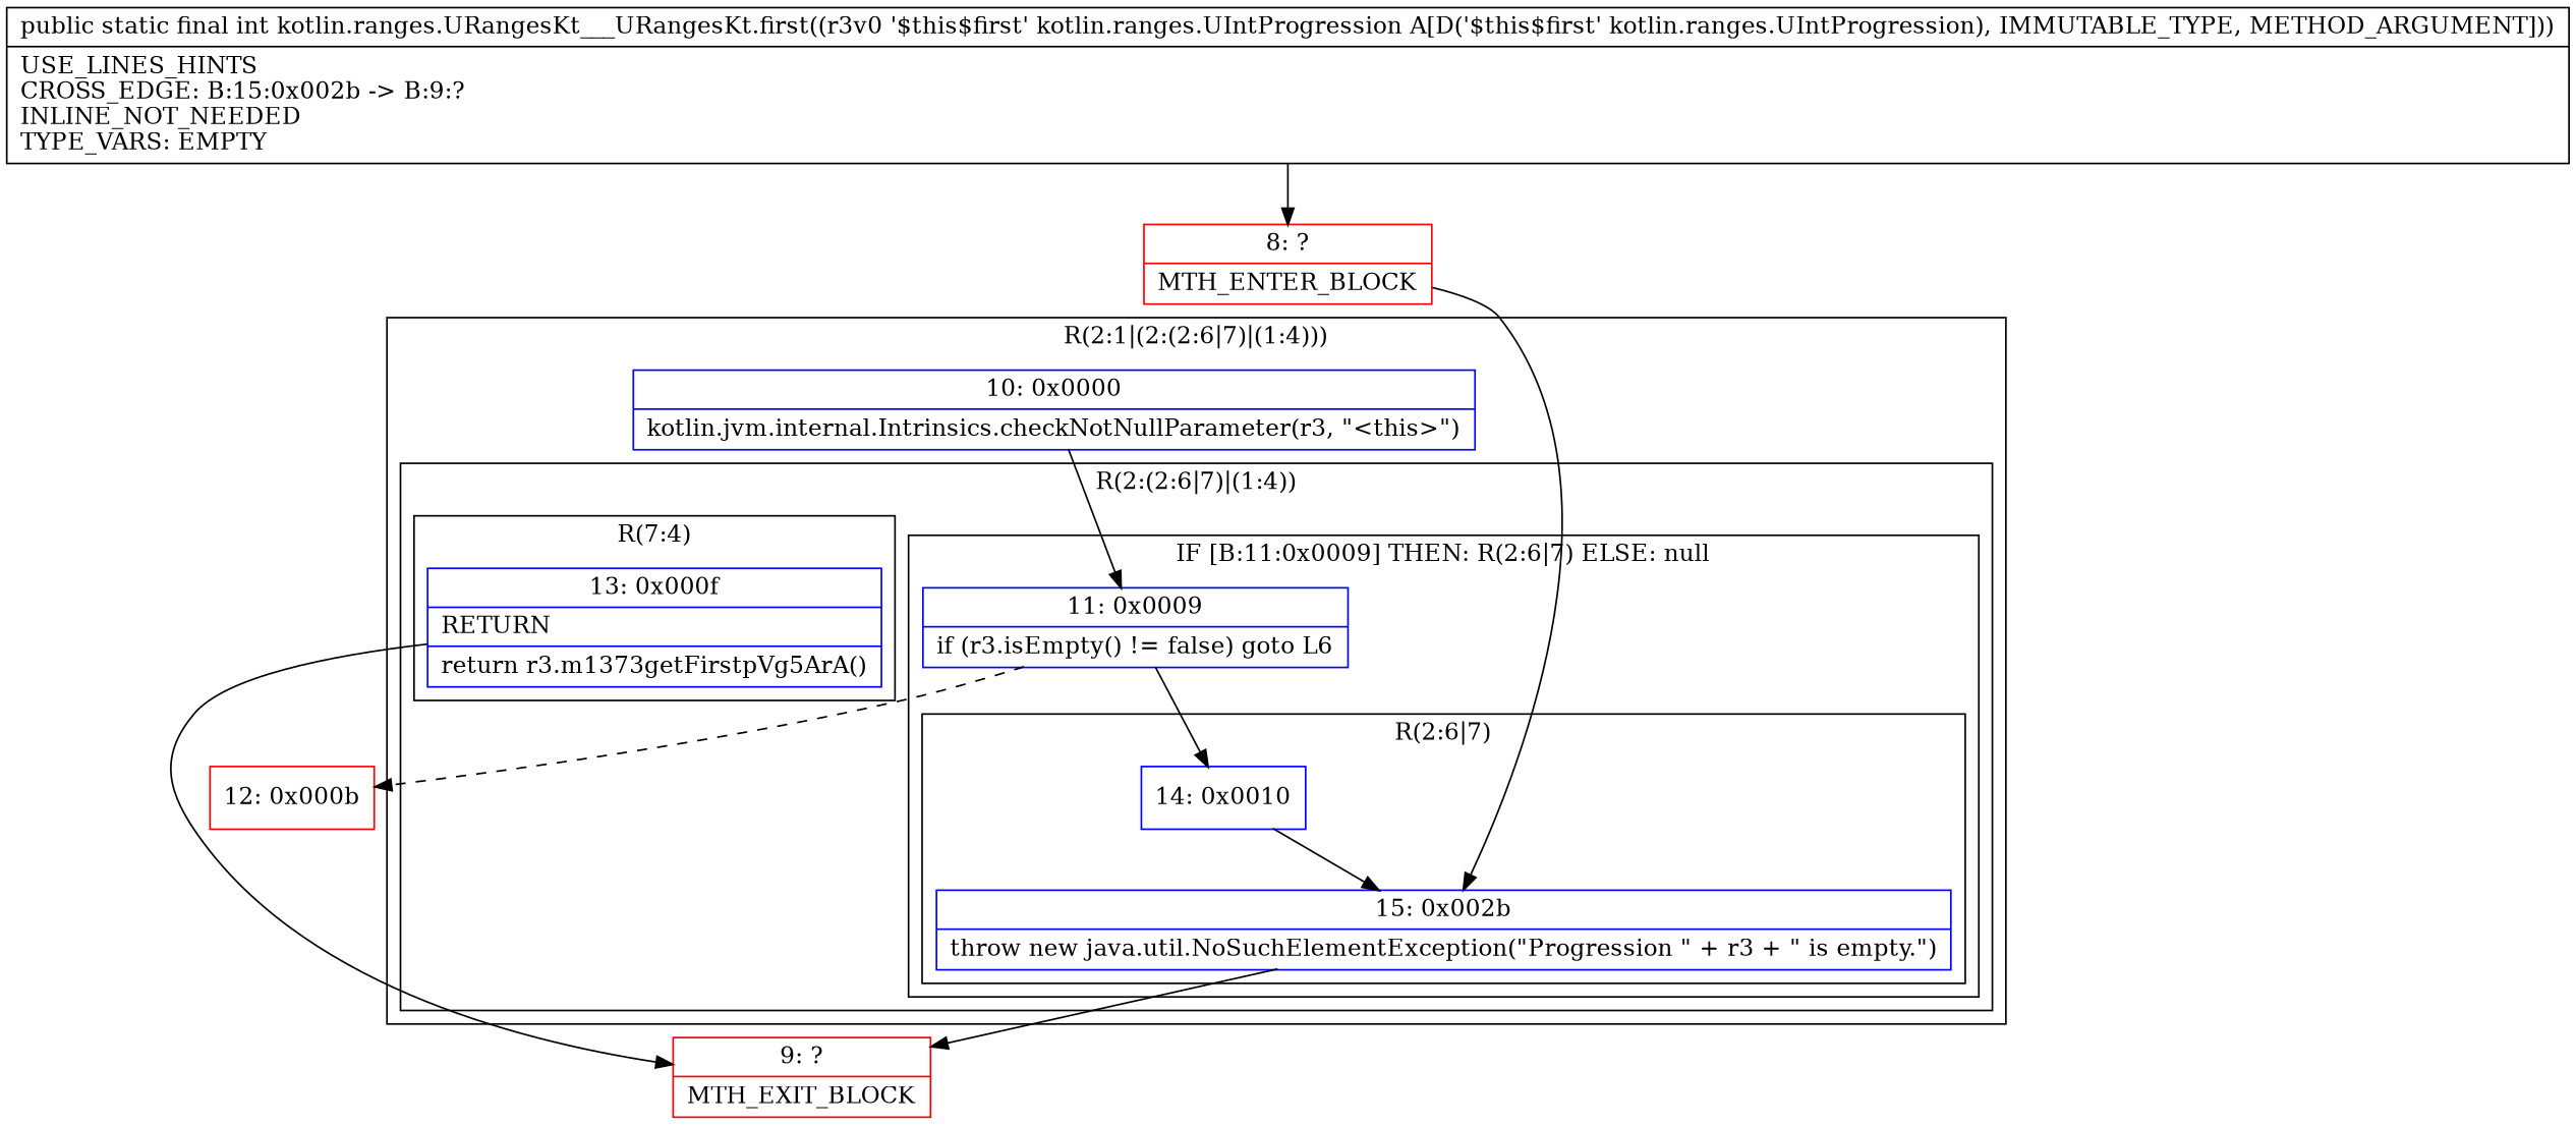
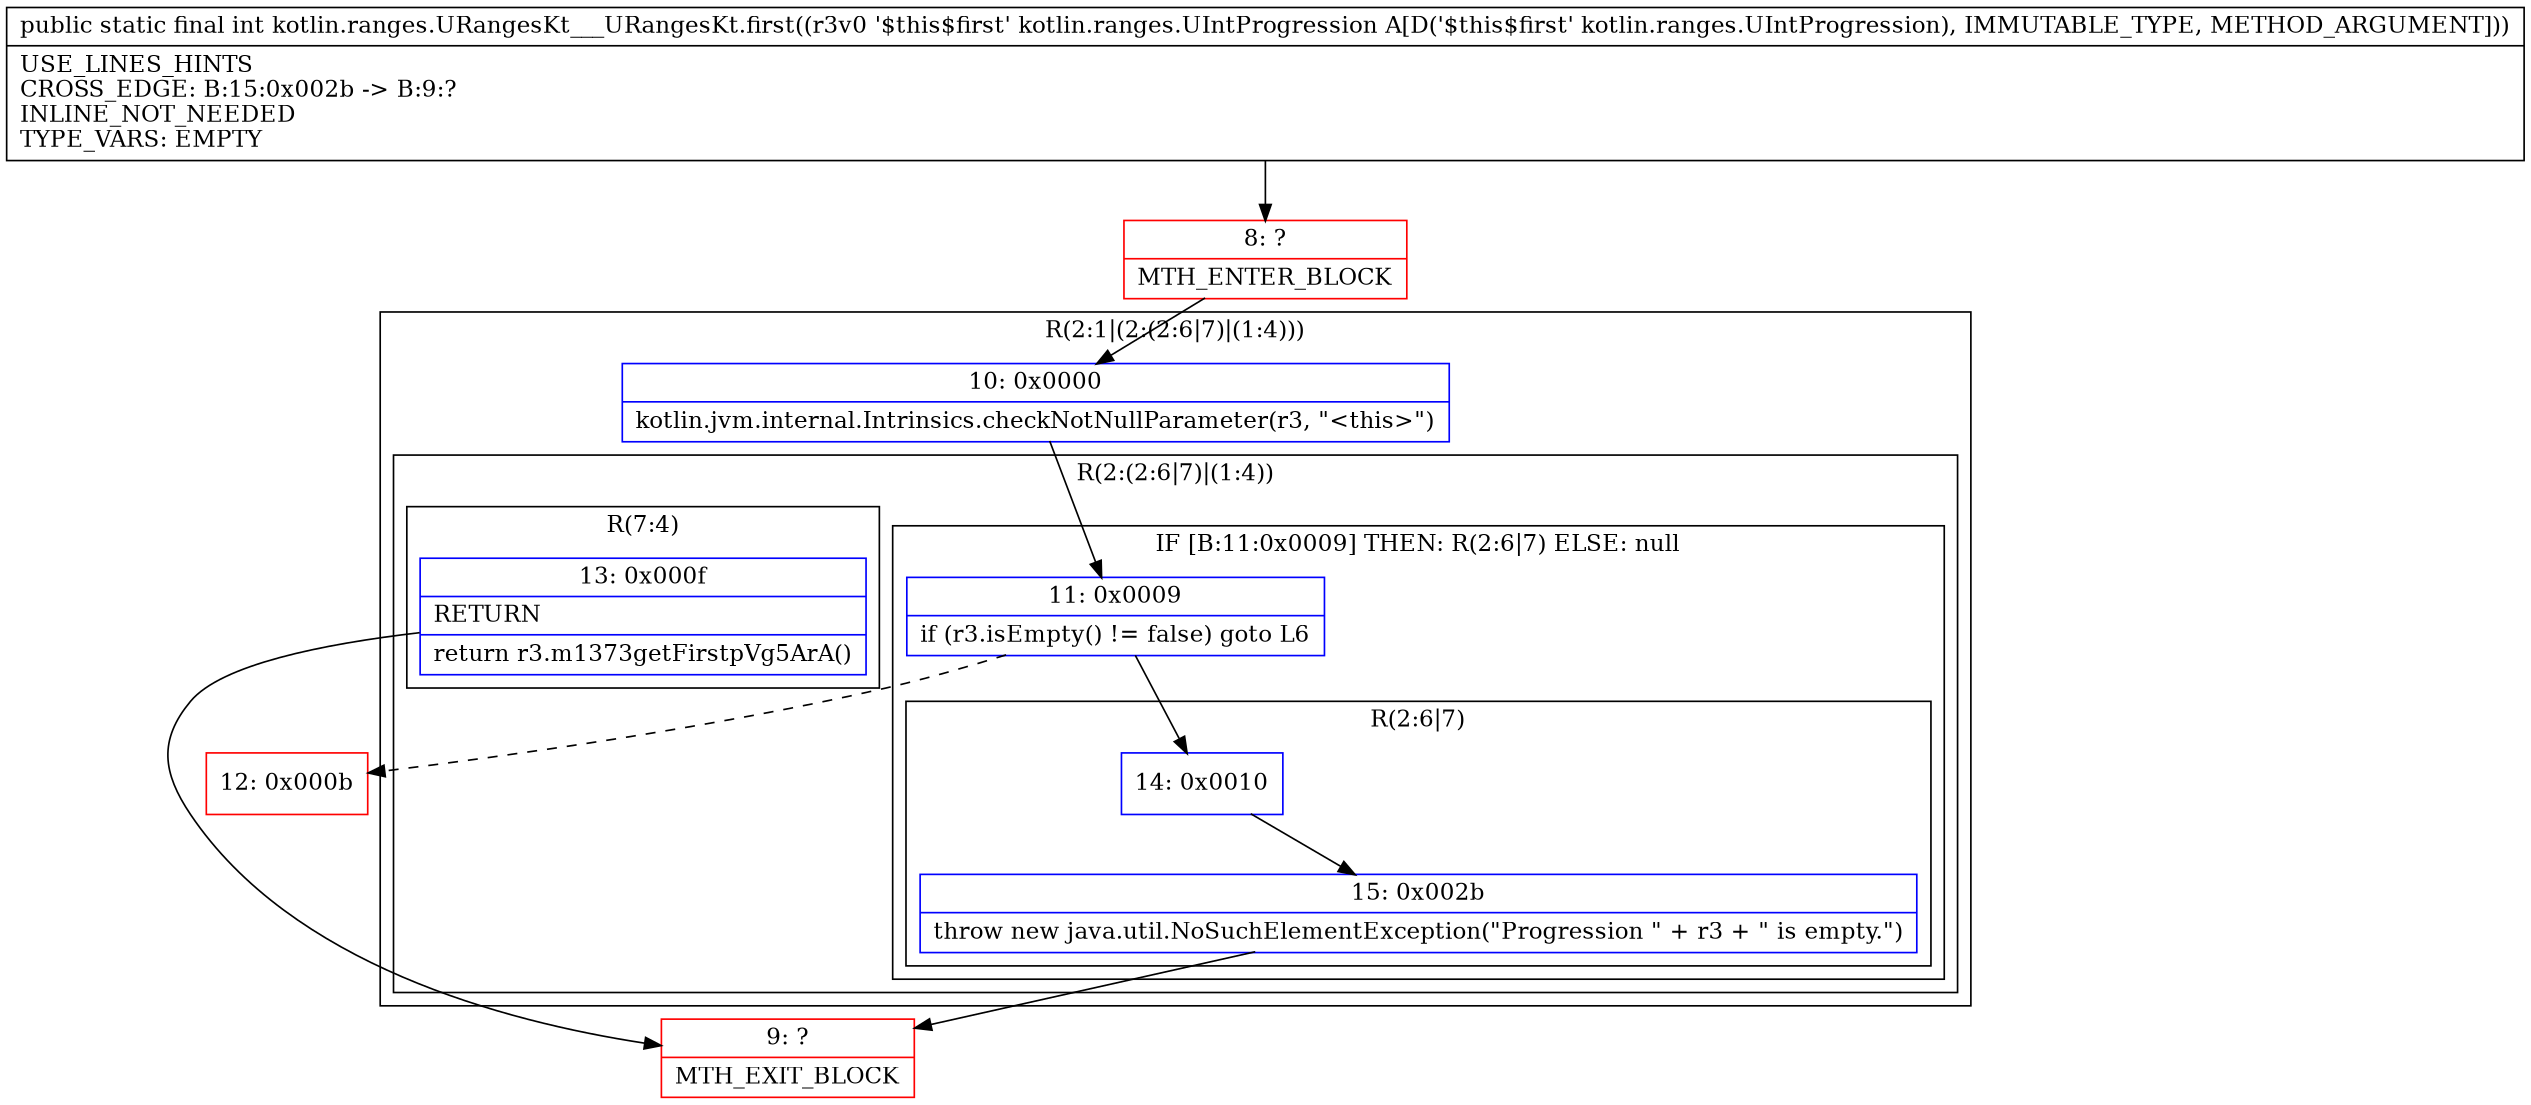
  digraph {
    node [color=blue shape=record]
    n1 [label="{14\:\ 0x0010}"]
    n2 [label="{15\:\ 0x002b|throw new java.util.NoSuchElementException(\"Progression \" + r3 + \" is empty.\")\l}"]
    n3 [label="{11\:\ 0x0009|if (r3.isEmpty() != false) goto L6\l}"]
    n4 [label="{13\:\ 0x000f|RETURN\l|return r3.m1373getFirstpVg5ArA()\l}"]
    n5 [label="{10\:\ 0x0000|kotlin.jvm.internal.Intrinsics.checkNotNullParameter(r3, \"\<this\>\")\l}"]
    n6 [color=red label="{9\:\ ?|MTH_EXIT_BLOCK\l}"]
    n7 [color=red label="{12\:\ 0x000b}"]
    n8 [color=red label="{8\:\ ?|MTH_ENTER_BLOCK\l}"]
    n9 [label="{public static final int kotlin.ranges.URangesKt___URangesKt.first((r3v0 '$this$first' kotlin.ranges.UIntProgression A[D('$this$first' kotlin.ranges.UIntProgression), IMMUTABLE_TYPE, METHOD_ARGUMENT]))  | USE_LINES_HINTS\lCROSS_EDGE: B:15:0x002b \-\> B:9:?\lINLINE_NOT_NEEDED\lTYPE_VARS: EMPTY\l}" color=""]
    subgraph cluster_1 {
      label="R(2:1|(2:(2:6|7)|(1:4)))"
      n5
      subgraph cluster_2 {
        label="R(2:(2:6|7)|(1:4))"
        subgraph cluster_3 {
          label="IF [B:11:0x0009] THEN: R(2:6|7) ELSE: null"
          n3
          subgraph cluster_4 {
            label="R(2:6|7)"
            n1
            n2
          }
        }
        subgraph cluster_5 {
          label="R(7:4)"
          n4
        }
      }
    }
    n1 -> n2
    n2 -> n6
    n3 -> n1
    n3 -> n7 [style=dashed]
    n4 -> n6
    n5 -> n3
-   n8 -> n2
+   n8 -> n5
    n9 -> n8
  }
